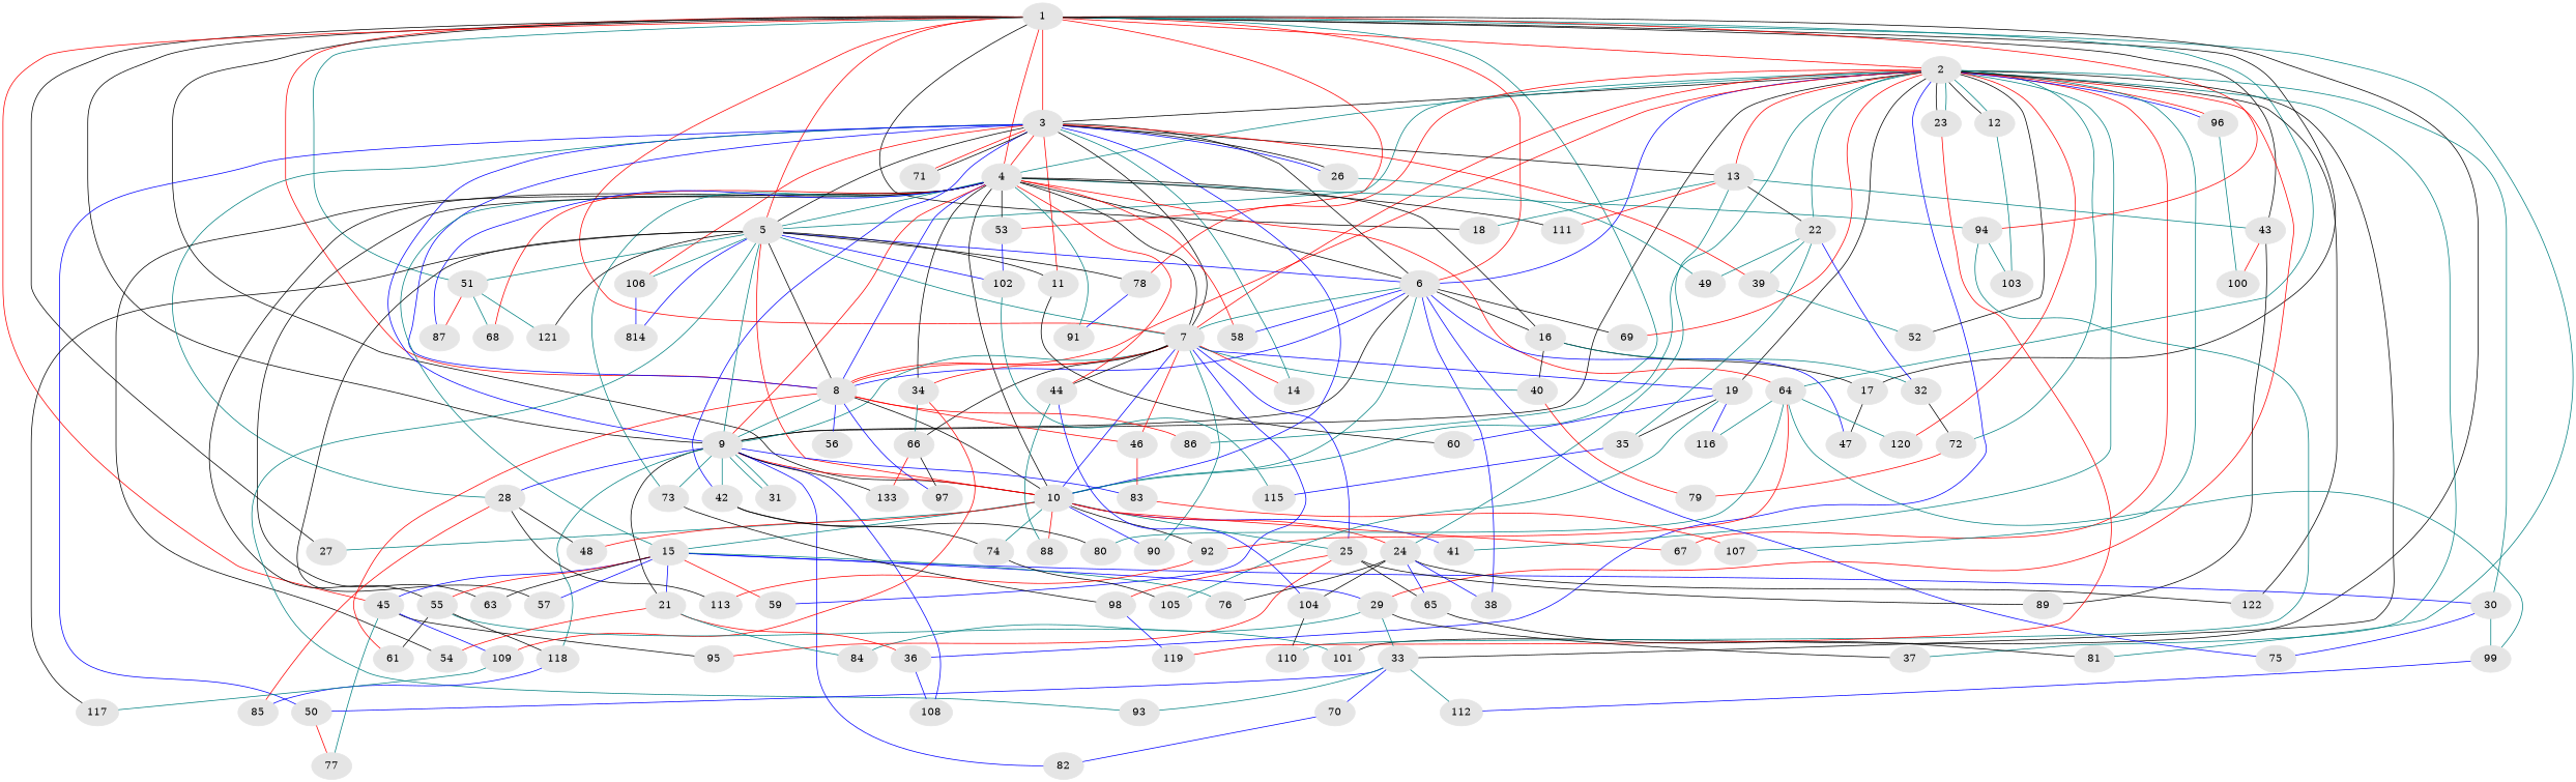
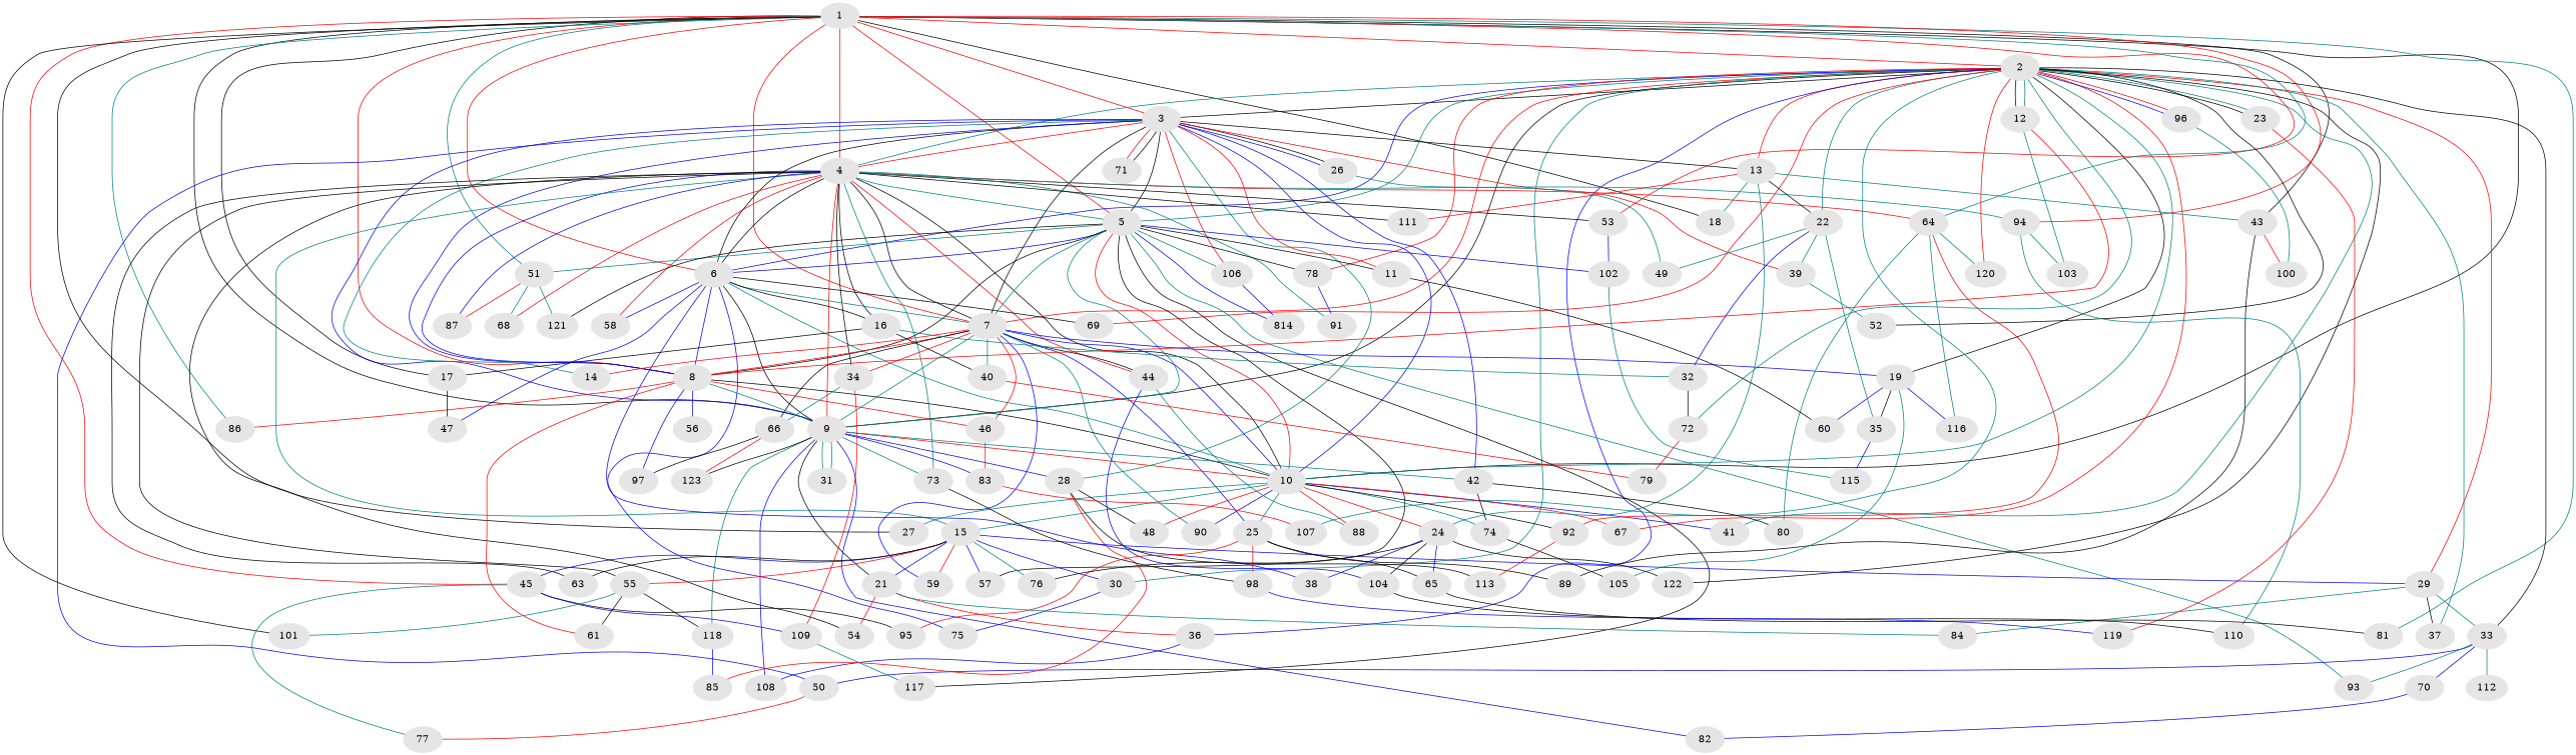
  graph {
    node [color=gray90 style=filled]
    edge [color=teal]
    1
    2
    3
    4
    5
    6
    7
    8
    9
    10
    17
    18
    27
    43
    45
    51
    53
    64
    81
    86
    94
    101
    12
    13
    19
    22
    23
    29
    30
    33
    36
    37
    41
    52
    67
    69
    72
    78
    96
    107
    120
    122
    11
    14
    26
    28
    39
    42
    50
    71
    106
    15
    16
    34
    44
    54
    55
    58
    63
    68
    73
    87
    91
    111
    57
    93
    102
    n68 [label=814]
    117
    121
    38
    47
    75
    25
    40
    46
    59
    66
    90
    56
    61
    97
    21
    31
    82
    83
    108
    118
-   123 [label=133]
+   123
    24
    48
    74
    88
    92
    89
    100
    95
    109
    77
    116
-   99
    80
    103
    110
    60
    35
    105
    32
    49
    119
    84
    70
    112
    79
    85
    113
    76
    104
    98
    115
    65
    1 -- 2 [color=red]
    1 -- 3 [color=red]
    1 -- 4 [color=red]
    1 -- 5 [color=red]
    1 -- 6 [color=red]
    1 -- 7 [color=red]
    1 -- 8 [color=red]
    1 -- 9 [color=black]
    1 -- 10 [color=black]
    1 -- 17 [color=black]
    1 -- 18 [color=black]
    1 -- 27 [color=black]
    1 -- 43 [color=black]
    1 -- 45 [color=red]
    1 -- 51
    1 -- 53 [color=red]
    1 -- 64
    1 -- 81
    1 -- 86
    1 -- 94 [color=red]
    1 -- 101 [color=black]
    2 -- 3 [color=black]
    2 -- 4
    2 -- 5
    2 -- 6 [color=blue]
    2 -- 7 [color=red]
-   2 -- 8 [color=red]
+   12 -- 8 [color=red]
    2 -- 9 [color=black]
    2 -- 10
    2 -- 12 [color=black]
    2 -- 12
    2 -- 13 [color=red]
    2 -- 19 [color=black]
    2 -- 22
    2 -- 23 [color=black]
    2 -- 23
    2 -- 29 [color=red]
    2 -- 30
    2 -- 33 [color=black]
    2 -- 36 [color=blue]
    2 -- 37
    2 -- 41
    2 -- 52 [color=black]
    2 -- 67 [color=red]
    2 -- 69 [color=red]
    2 -- 72
    2 -- 78 [color=red]
    2 -- 96 [color=blue]
    2 -- 96 [color=red]
    2 -- 107
    2 -- 120 [color=red]
    2 -- 122 [color=black]
    3 -- 4 [color=red]
    3 -- 5 [color=black]
    3 -- 6 [color=black]
    3 -- 7 [color=black]
    3 -- 8 [color=blue]
    3 -- 9 [color=blue]
    3 -- 10 [color=blue]
    3 -- 13 [color=black]
    3 -- 11 [color=red]
    3 -- 14
    3 -- 26 [color=blue]
    3 -- 26 [color=black]
    3 -- 28
    3 -- 39 [color=red]
    3 -- 42 [color=blue]
    3 -- 50 [color=blue]
    3 -- 71 [color=red]
    3 -- 71 [color=black]
    3 -- 106 [color=red]
    4 -- 5
    4 -- 6 [color=black]
    4 -- 7 [color=black]
    4 -- 8 [color=blue]
    4 -- 9 [color=red]
    4 -- 10 [color=black]
    4 -- 53 [color=black]
    4 -- 64 [color=red]
    4 -- 94
    4 -- 15
    4 -- 16 [color=black]
    4 -- 34 [color=black]
    4 -- 44 [color=red]
    4 -- 54 [color=black]
    4 -- 55 [color=black]
    4 -- 58 [color=red]
    4 -- 63 [color=black]
    4 -- 68 [color=red]
    4 -- 73
    4 -- 87 [color=blue]
    4 -- 91
    4 -- 111 [color=black]
    5 -- 6 [color=blue]
    5 -- 7
    5 -- 8 [color=black]
    5 -- 9
    5 -- 10 [color=red]
    5 -- 51
    5 -- 78 [color=black]
    5 -- 11 [color=black]
    5 -- 106
    5 -- 57 [color=black]
    5 -- 93
    5 -- 102 [color=blue]
    5 -- n68 [color=blue]
    5 -- 117 [color=black]
    5 -- 121 [color=black]
    6 -- 7
    6 -- 8 [color=blue]
    6 -- 9 [color=black]
    6 -- 10
    6 -- 69 [color=black]
    6 -- 16 [color=black]
    6 -- 58 [color=blue]
    6 -- 38 [color=blue]
    6 -- 47 [color=blue]
    6 -- 75 [color=blue]
    7 -- 8 [color=red]
    7 -- 9
    7 -- 10 [color=blue]
    7 -- 19 [color=blue]
    7 -- 14 [color=red]
    7 -- 34 [color=red]
    7 -- 44 [color=black]
    7 -- 25 [color=blue]
    7 -- 40
    7 -- 46 [color=red]
    7 -- 59 [color=blue]
    7 -- 66 [color=black]
    7 -- 90
    8 -- 9
    8 -- 10 [color=black]
    8 -- 86 [color=red]
    8 -- 46 [color=red]
    8 -- 56 [color=blue]
    8 -- 61 [color=red]
    8 -- 97 [color=blue]
    9 -- 10 [color=red]
    9 -- 28 [color=blue]
    9 -- 42
    9 -- 73
    9 -- 21 [color=black]
    9 -- 31
    9 -- 31
    9 -- 82 [color=blue]
    9 -- 83 [color=blue]
    9 -- 108 [color=blue]
    9 -- 118
    9 -- 123 [color=black]
    10 -- 27
    10 -- 41 [color=blue]
    10 -- 67 [color=red]
    10 -- 15
    10 -- 25
    10 -- 90 [color=blue]
    10 -- 24 [color=red]
    10 -- 48 [color=red]
    10 -- 74
    10 -- 88 [color=red]
    10 -- 92 [color=black]
    17 -- 47 [color=black]
    43 -- 89 [color=black]
    43 -- 100 [color=red]
    45 -- 95 [color=black]
    45 -- 109 [color=blue]
    45 -- 77
    51 -- 68
    51 -- 87 [color=red]
    51 -- 121
    53 -- 102 [color=blue]
    64 -- 120
    64 -- 92 [color=red]
    64 -- 116
-   64 -- 99
    64 -- 80
    94 -- 103
    94 -- 110
    12 -- 103
    13 -- 18
    13 -- 43
    13 -- 22 [color=black]
    13 -- 111 [color=red]
    13 -- 24
    19 -- 116 [color=blue]
    19 -- 60 [color=blue]
    19 -- 35 [color=black]
    19 -- 105
    22 -- 39
    22 -- 35
    22 -- 32 [color=blue]
    22 -- 49
    23 -- 119 [color=red]
    29 -- 33
    29 -- 37 [color=black]
    29 -- 84
    30 -- 75 [color=blue]
-   30 -- 99
    33 -- 50 [color=blue]
    33 -- 93
    33 -- 70 [color=blue]
    33 -- 112
    36 -- 108 [color=blue]
    72 -- 79 [color=red]
    78 -- 91 [color=blue]
    96 -- 100
    11 -- 60 [color=black]
    26 -- 49
    28 -- 48 [color=black]
    28 -- 85 [color=red]
    28 -- 113 [color=black]
    39 -- 52
    42 -- 74 [color=black]
    42 -- 80 [color=black]
    50 -- 77 [color=red]
    106 -- n68 [color=blue]
    15 -- 45 [color=blue]
    15 -- 29 [color=blue]
    15 -- 30 [color=blue]
    15 -- 55 [color=red]
    15 -- 63 [color=black]
    15 -- 57 [color=blue]
    15 -- 59 [color=red]
    15 -- 21 [color=blue]
    15 -- 76
    16 -- 17 [color=black]
    16 -- 40 [color=black]
    16 -- 32
    34 -- 66
    34 -- 109 [color=red]
    44 -- 88
    44 -- 104 [color=blue]
    55 -- 101
    55 -- 61 [color=black]
    55 -- 118 [color=black]
    73 -- 98 [color=black]
    102 -- 115
    25 -- 89 [color=black]
    25 -- 95 [color=red]
    25 -- 98 [color=red]
    25 -- 65 [color=black]
    40 -- 79 [color=red]
    46 -- 83 [color=red]
    66 -- 97 [color=black]
    66 -- 123 [color=red]
    21 -- 36 [color=red]
    21 -- 54 [color=red]
    21 -- 84
    83 -- 107 [color=red]
    118 -- 85 [color=blue]
    24 -- 122 [color=black]
    24 -- 38 [color=blue]
    24 -- 76 [color=black]
    24 -- 104 [color=black]
    24 -- 65 [color=blue]
    74 -- 105 [color=black]
    92 -- 113 [color=red]
    109 -- 117
-   99 -- 112 [color=blue]
    35 -- 115 [color=blue]
    32 -- 72 [color=black]
    70 -- 82 [color=blue]
    104 -- 110 [color=black]
    98 -- 119 [color=blue]
    65 -- 81 [color=black]
  }
